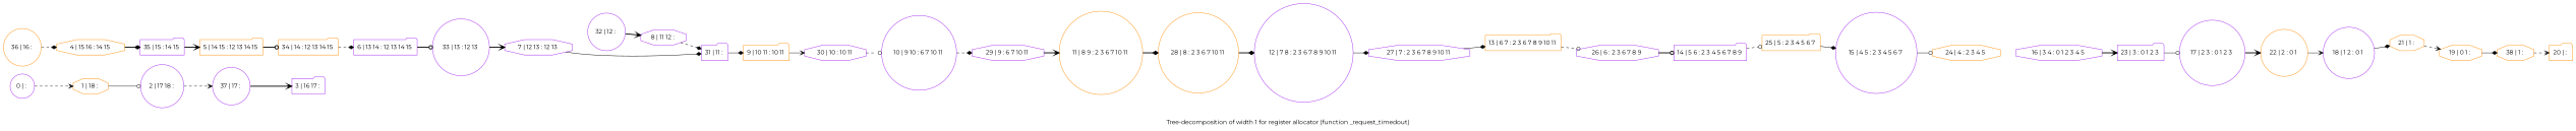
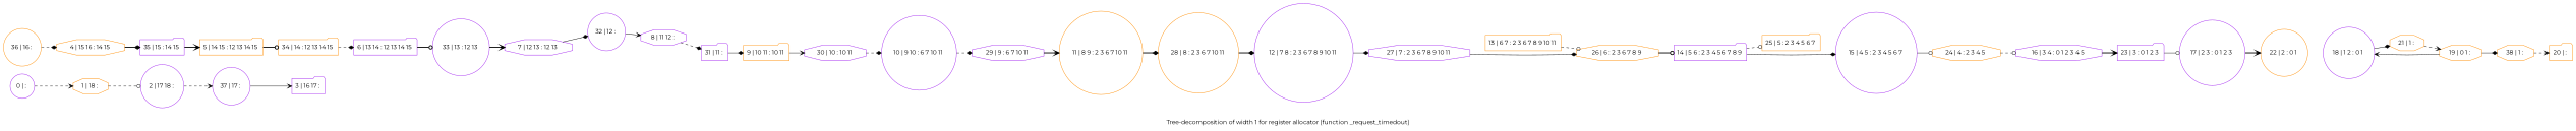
  digraph {
    fontname=Montserrat
    label="Tree-decomposition of width 1 for register allocator (function _request_timedout)"
    rankdir=LR
    node [color=purple fontname=Montserrat shape=circle]
    edge [arrowhead=diamond fontname=Montserrat style=dashed]
    n1 [label="0 | : "]
    n2 [color=darkorange label="1 | 18 : " shape=octagon]
    n3 [label="2 | 17 18 : "]
    n4 [label="37 | 17 : "]
    n5 [label="3 | 16 17 : " shape=folder]
    n6 [color=darkorange label="36 | 16 : "]
    n7 [color=darkorange label="4 | 15 16 : 14 15 " shape=octagon]
    n8 [label="35 | 15 : 14 15 " shape=folder]
    n9 [color=darkorange label="5 | 14 15 : 12 13 14 15 " shape=folder]
    n10 [color=darkorange label="34 | 14 : 12 13 14 15 " shape=folder]
    n11 [label="6 | 13 14 : 12 13 14 15 " shape=folder]
    n12 [label="33 | 13 : 12 13 "]
    n13 [label="7 | 12 13 : 12 13 " shape=octagon]
    n14 [label="32 | 12 : "]
    n15 [label="8 | 11 12 : " shape=octagon]
    n16 [label="31 | 11 : " shape=folder]
    n17 [color=darkorange label="9 | 10 11 : 10 11 " shape=folder]
    n18 [label="30 | 10 : 10 11 " shape=octagon]
    n19 [label="10 | 9 10 : 6 7 10 11 "]
    n20 [label="29 | 9 : 6 7 10 11 " shape=octagon]
    n21 [color=darkorange label="11 | 8 9 : 2 3 6 7 10 11 "]
    n22 [color=darkorange label="28 | 8 : 2 3 6 7 10 11 "]
    n23 [label="12 | 7 8 : 2 3 6 7 8 9 10 11 "]
    n24 [label="27 | 7 : 2 3 6 7 8 9 10 11 " shape=octagon]
    n25 [color=darkorange label="13 | 6 7 : 2 3 6 7 8 9 10 11 " shape=folder]
-   n26 [label="26 | 6 : 2 3 6 7 8 9 " shape=octagon]
+   n26 [color=darkorange label="26 | 6 : 2 3 6 7 8 9 " shape=octagon]
    n27 [label="14 | 5 6 : 2 3 4 5 6 7 8 9 " shape=folder]
    n28 [color=darkorange label="25 | 5 : 2 3 4 5 6 7 " shape=folder]
    n29 [label="15 | 4 5 : 2 3 4 5 6 7 "]
    n30 [color=darkorange label="24 | 4 : 2 3 4 5 " shape=octagon]
    n31 [label="16 | 3 4 : 0 1 2 3 4 5 " shape=octagon]
    n32 [label="23 | 3 : 0 1 2 3 " shape=folder]
    n33 [label="17 | 2 3 : 0 1 2 3 "]
    n34 [color=darkorange label="22 | 2 : 0 1 "]
    n35 [label="18 | 1 2 : 0 1 "]
    n36 [color=darkorange label="21 | 1 : " shape=octagon]
    n37 [color=darkorange label="19 | 0 1 : " shape=octagon]
    n38 [color=darkorange label="38 | 1 : " shape=octagon]
    n39 [color=darkorange label="20 | : " shape=folder]
    n1 -> n2 [arrowhead=vee]
-   n2 -> n3 [arrowhead=odot style=solid]
+   n2 -> n3 [arrowhead=odot]
    n3 -> n4 [arrowhead=vee]
-   n4 -> n5 [arrowhead=vee style=bold]
+   n4 -> n5 [arrowhead=vee style=solid]
    n6 -> n7
    n7 -> n8 [style=bold]
    n8 -> n9 [arrowhead=vee style=bold]
    n9 -> n10 [arrowhead=odot style=bold]
    n10 -> n11
    n11 -> n12 [arrowhead=odot style=bold]
    n12 -> n13 [arrowhead=vee style=bold]
-   n13 -> n16 [style=solid]
-   n14 -> n15 [arrowhead=vee style=bold]
+   n13 -> n14 [style=solid]
+   n14 -> n15 [arrowhead=vee style=solid]
    n15 -> n16
    n16 -> n17 [style=solid]
    n17 -> n18 [arrowhead=vee style=solid]
-   n18 -> n19 [arrowhead=odot]
+   n18 -> n19
    n19 -> n20
    n20 -> n21 [arrowhead=vee style=bold]
    n21 -> n22 [style=bold]
    n22 -> n23 [style=bold]
    n23 -> n24 [style=solid]
-   n24 -> n25 [style=solid]
+   n24 -> n26 [style=solid]
    n25 -> n26 [arrowhead=odot]
    n26 -> n27 [arrowhead=odot style=bold]
    n27 -> n28 [arrowhead=odot]
-   n28 -> n29 [style=solid]
+   n27 -> n29 [style=solid]
    n29 -> n30 [arrowhead=odot style=solid]
+   n30 -> n31 [arrowhead=odot]
    n31 -> n32 [arrowhead=vee style=bold]
    n32 -> n33 [arrowhead=odot style=solid]
    n33 -> n34 [arrowhead=vee style=bold]
-   n34 -> n35 [arrowhead=vee style=solid]
+   n37 -> n35 [arrowhead=vee style=solid]
    n35 -> n36 [style=solid]
    n36 -> n37 [arrowhead=vee]
    n37 -> n38 [style=solid]
    n38 -> n39 [arrowhead=vee]
  }
